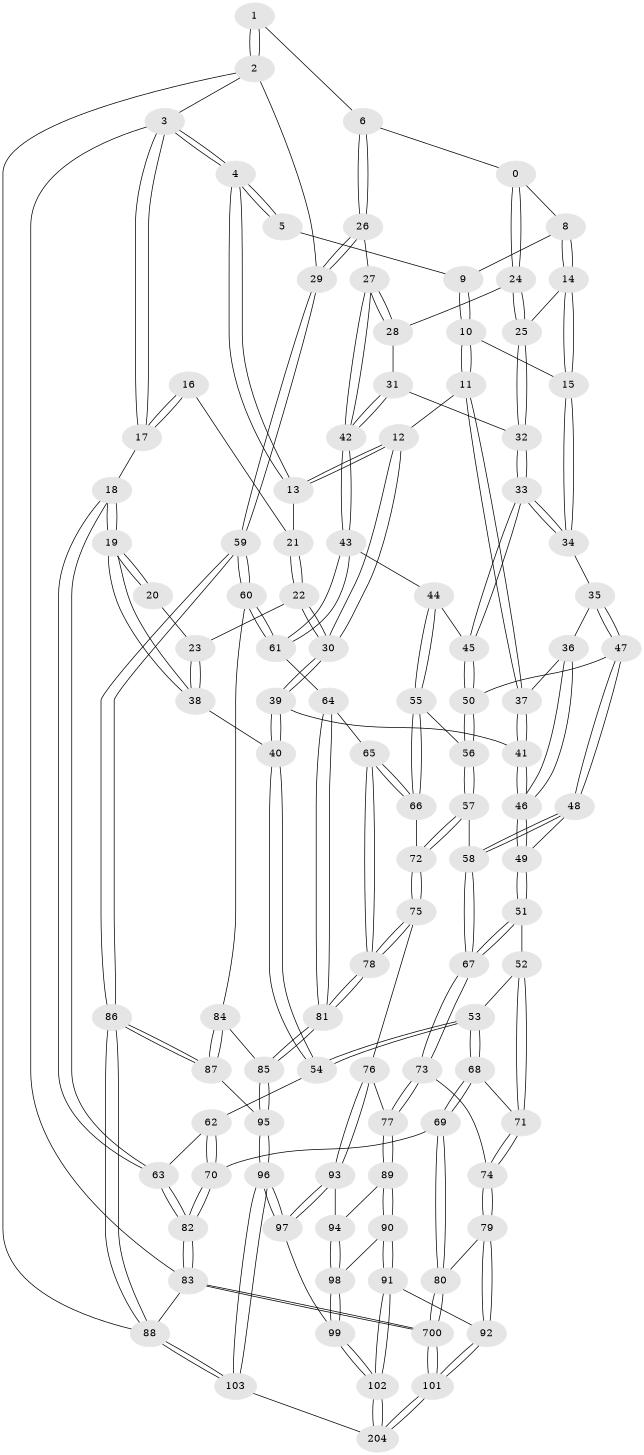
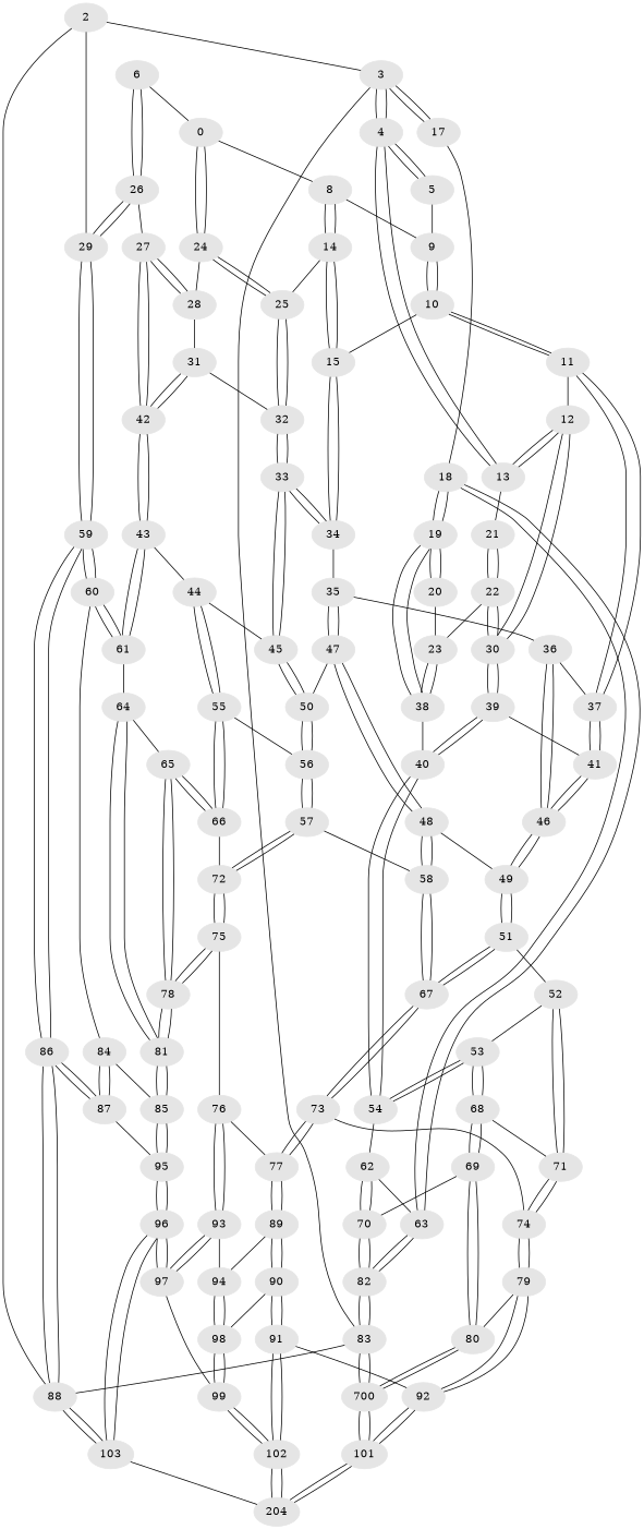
  graph {
    node [color=gray90 style=filled]
-   1
    2
    6
    3
    29
    88
    n7 [label=0]
    26
    4
    17
    83
    59
    103
    5
    13
    18
    n17 [label=700]
    9
    21
    10
    8
    24
    27
    14
    25
    28
    15
    11
    12
    37
    34
    30
    41
    39
    22
    32
    35
-   16
    19
    63
    20
    38
    82
    23
    40
    31
    33
    42
    43
    60
    86
    45
    50
    36
    47
    46
    48
    49
    54
    62
    44
    61
    55
    64
    56
    66
    51
    58
    67
    52
    57
    53
    71
    73
    68
    74
    69
    70
    72
    75
    84
    87
    85
    65
    81
    78
    77
    80
    79
    76
    89
    92
    93
    94
    97
    90
    101
    95
    96
    n100 [label=204]
    91
    98
    102
    99
-   1 -- 2
-   1 -- 2
-   1 -- 6
    2 -- 3
    2 -- 29
    2 -- 88
    6 -- n7
    6 -- 26
    6 -- 26
    3 -- 4
    3 -- 4
    3 -- 17
    3 -- 17
    3 -- 83
    29 -- 59
    29 -- 59
    88 -- 103
    88 -- 103
    n7 -- 8
    n7 -- 24
    n7 -- 24
    26 -- 29
    26 -- 29
    26 -- 27
    4 -- 5
    4 -- 5
    4 -- 13
    4 -- 13
    17 -- 18
    83 -- 88
    83 -- n17
    83 -- n17
    59 -- 60
    59 -- 60
    59 -- 86
    59 -- 86
    103 -- n100
    5 -- 9
    13 -- 21
    18 -- 19
    18 -- 19
    18 -- 63
    18 -- 63
    n17 -- 101
    n17 -- 101
    9 -- 10
    9 -- 10
    21 -- 22
    21 -- 22
    10 -- 15
    10 -- 11
    10 -- 11
    8 -- 9
    8 -- 14
    8 -- 14
    24 -- 25
    24 -- 25
    24 -- 28
    27 -- 28
    27 -- 28
    27 -- 42
    27 -- 42
    14 -- 25
    14 -- 15
    14 -- 15
    25 -- 32
    25 -- 32
    28 -- 31
    15 -- 34
    15 -- 34
    11 -- 12
    11 -- 37
    11 -- 37
    12 -- 13
    12 -- 13
    12 -- 30
    12 -- 30
    37 -- 41
    37 -- 41
    34 -- 35
    30 -- 39
    30 -- 39
    41 -- 46
    41 -- 46
    39 -- 41
    39 -- 40
    39 -- 40
    22 -- 30
    22 -- 30
    22 -- 23
    32 -- 33
    32 -- 33
    35 -- 36
    35 -- 47
    35 -- 47
-   16 -- 17
-   16 -- 17
-   16 -- 21
    19 -- 20
    19 -- 20
    19 -- 38
    19 -- 38
    63 -- 82
    63 -- 82
    20 -- 23
    38 -- 40
    82 -- 83
    82 -- 83
    23 -- 38
    23 -- 38
    40 -- 54
    40 -- 54
    31 -- 32
    31 -- 42
    31 -- 42
    33 -- 34
    33 -- 34
    33 -- 45
    33 -- 45
    42 -- 43
    42 -- 43
    43 -- 44
    43 -- 61
    43 -- 61
    60 -- 61
    60 -- 61
    60 -- 84
    86 -- 88
    86 -- 88
    86 -- 87
    86 -- 87
    45 -- 50
    45 -- 50
    50 -- 56
    50 -- 56
    36 -- 37
    36 -- 46
    36 -- 46
    47 -- 50
    47 -- 48
    47 -- 48
    46 -- 49
    46 -- 49
    48 -- 49
    48 -- 58
    48 -- 58
    49 -- 51
    49 -- 51
    54 -- 62
    62 -- 63
    62 -- 70
    62 -- 70
    44 -- 45
    44 -- 55
    44 -- 55
    61 -- 64
    55 -- 56
    55 -- 66
    55 -- 66
    64 -- 65
    64 -- 81
    64 -- 81
    56 -- 57
    56 -- 57
    66 -- 72
    51 -- 67
    51 -- 67
    51 -- 52
    58 -- 67
    58 -- 67
    67 -- 73
    67 -- 73
    52 -- 53
    52 -- 71
    52 -- 71
    57 -- 58
    57 -- 72
    57 -- 72
    53 -- 54
    53 -- 54
    53 -- 68
    53 -- 68
    71 -- 74
    71 -- 74
    73 -- 74
    73 -- 77
    73 -- 77
    68 -- 71
    68 -- 69
    68 -- 69
    74 -- 79
    74 -- 79
    69 -- 70
    69 -- 80
    69 -- 80
    70 -- 82
    70 -- 82
    72 -- 75
    72 -- 75
    75 -- 78
    75 -- 78
    75 -- 76
    84 -- 87
    84 -- 87
    84 -- 85
    87 -- 95
    85 -- 95
    85 -- 95
    65 -- 66
    65 -- 66
    65 -- 78
    65 -- 78
    81 -- 85
    81 -- 85
    78 -- 81
    78 -- 81
    77 -- 89
    77 -- 89
    80 -- n17
    80 -- n17
    79 -- 80
    79 -- 92
    79 -- 92
    76 -- 77
    76 -- 93
    76 -- 93
    89 -- 94
    89 -- 90
    89 -- 90
    92 -- 101
    92 -- 101
    93 -- 94
    93 -- 97
    93 -- 97
    94 -- 98
    94 -- 98
    97 -- 99
    90 -- 91
    90 -- 91
    90 -- 98
    101 -- n100
    101 -- n100
    95 -- 96
    95 -- 96
    96 -- 103
    96 -- 103
    96 -- 97
    96 -- 97
    91 -- 92
    91 -- 102
    91 -- 102
    98 -- 99
    98 -- 99
    102 -- n100
    102 -- n100
    99 -- 102
    99 -- 102
  }
